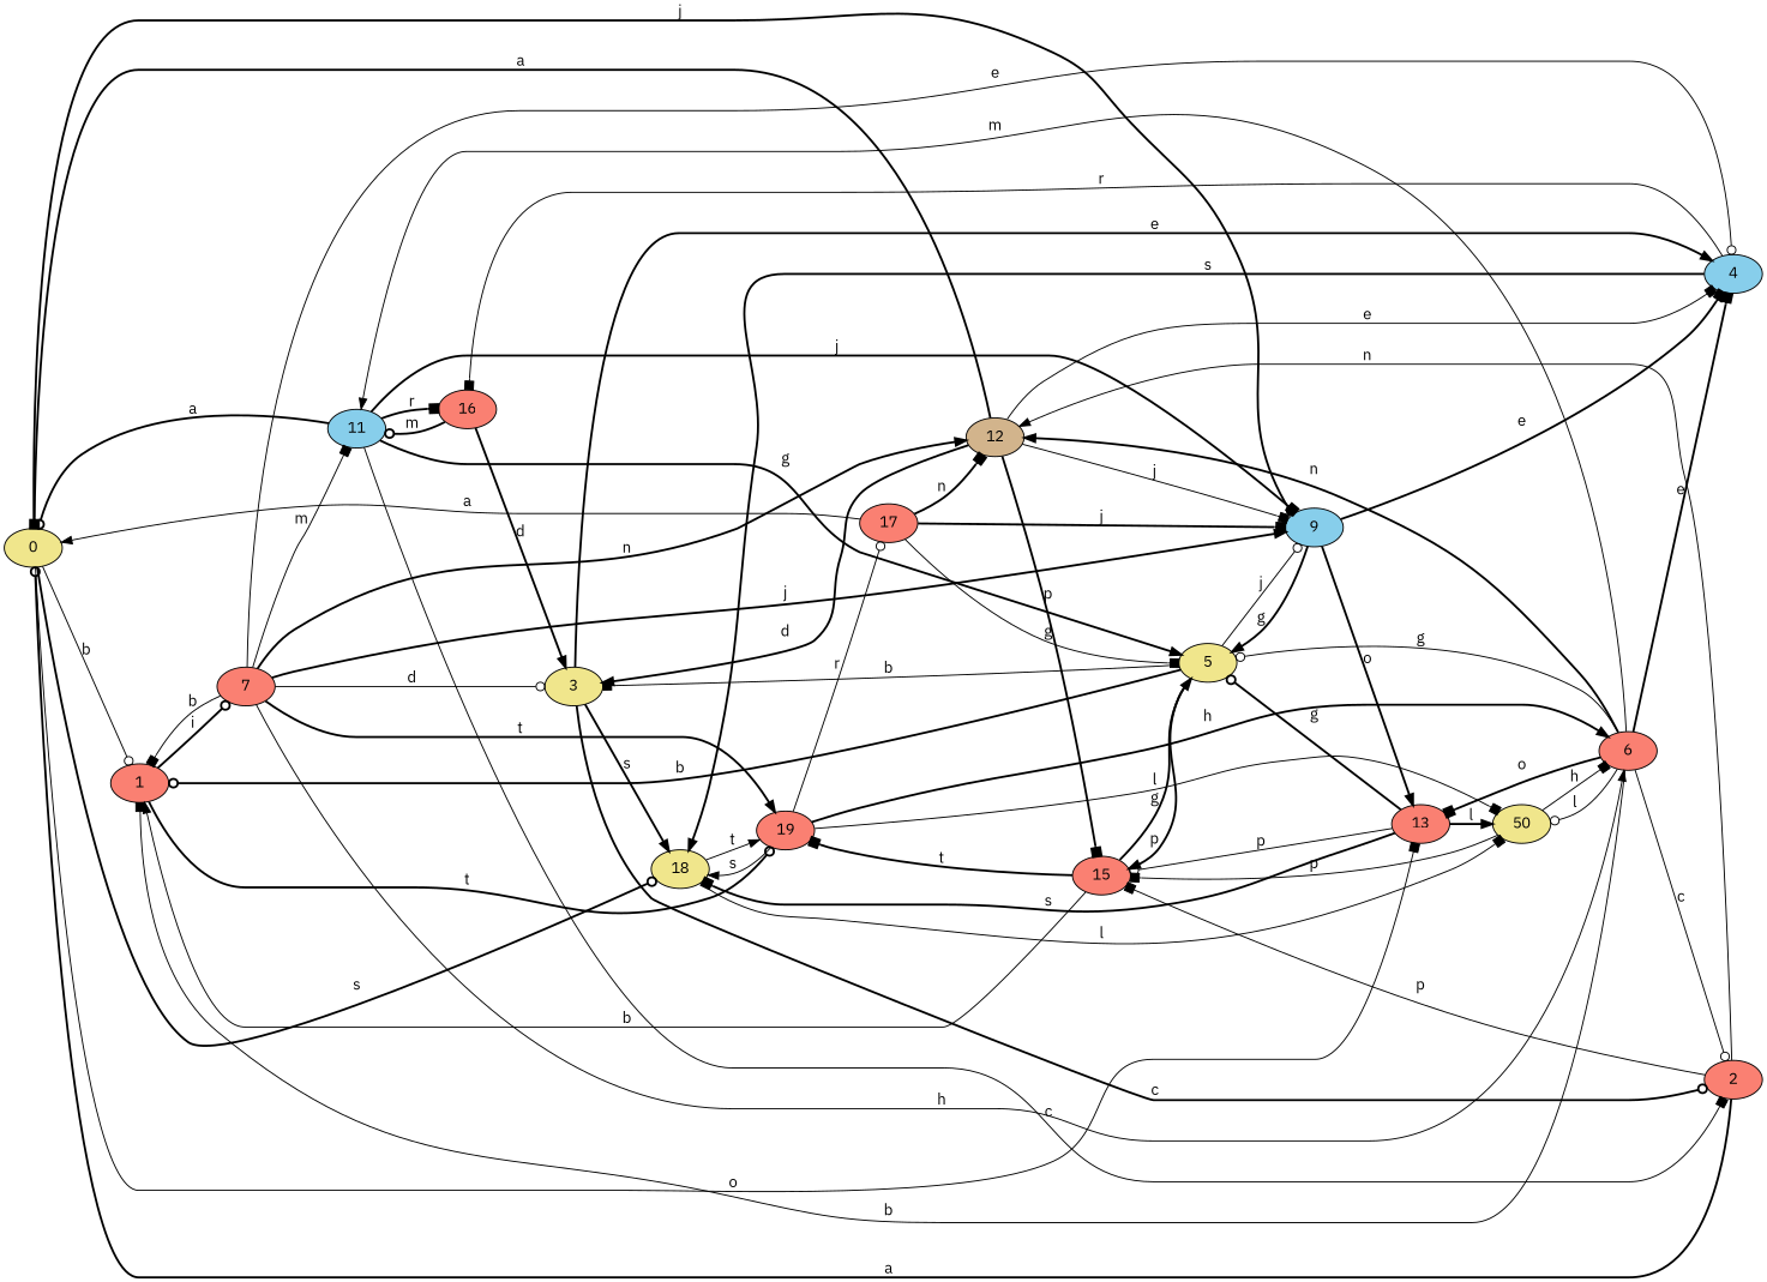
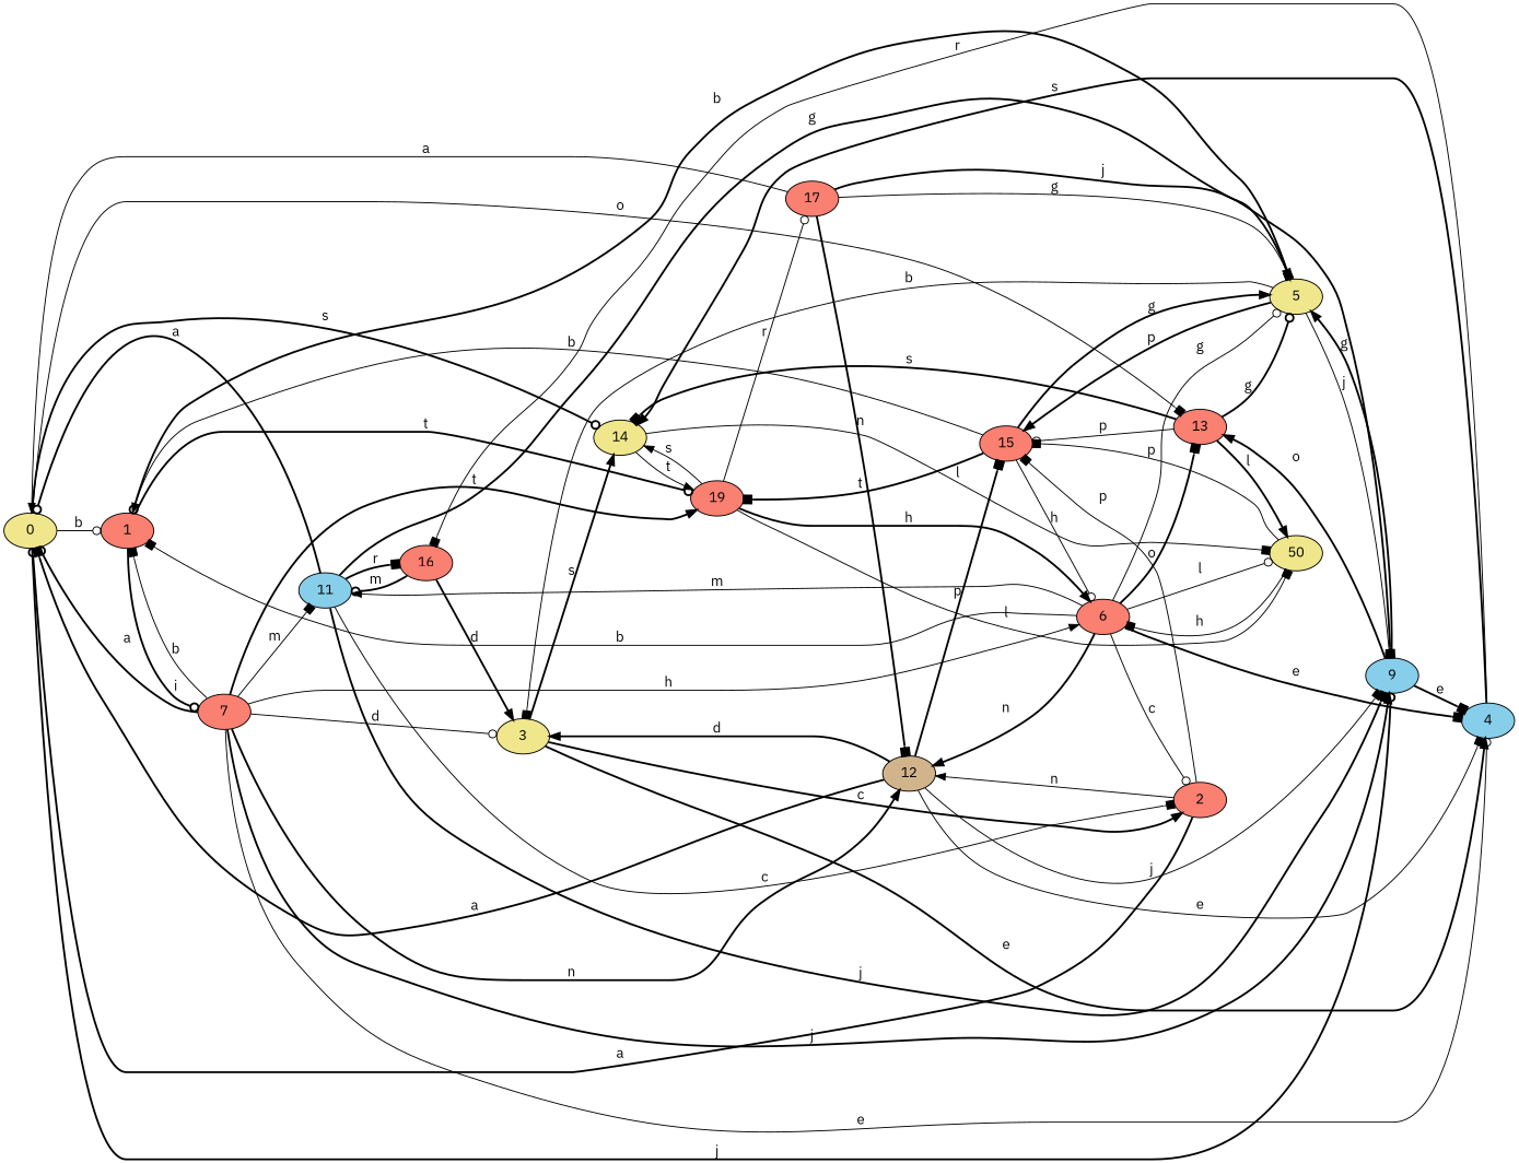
  strict digraph {
    fontname="IBM Plex Sans"
    rankdir=LR
    node [fillcolor=salmon fontname="IBM Plex Sans" style=filled]
    edge [arrowhead=box fontname="IBM Plex Sans" style=bold]
    0 [fillcolor=khaki]
    1
    9 [fillcolor=skyblue]
    13
-   18 [fillcolor=khaki]
+   18 [fillcolor=khaki label=14]
    7
    19
    4 [fillcolor=skyblue]
    5 [fillcolor=khaki]
    15
    n11 [fillcolor=khaki label=50]
    12 [fillcolor=tan]
    3 [fillcolor=khaki]
    6
    11 [fillcolor=skyblue]
    17
    2
    16
    0 -> 1 [arrowhead=odot label=b style=solid]
    0 -> 9 [arrowhead=odot label=j]
    0 -> 13 [label=o style=solid]
    0 -> 18 [arrowhead=odot label=s]
    1 -> 7 [arrowhead=odot label=i]
    1 -> 19 [arrowhead=odot label=t]
    9 -> 13 [arrowhead=normal label=o]
    9 -> 4 [label=e]
    9 -> 5 [arrowhead=normal label=g]
    13 -> 18 [label=s]
    13 -> 5 [arrowhead=odot label=g]
    13 -> 15 [arrowhead=odot label=p style=solid]
    13 -> n11 [arrowhead=normal label=l]
    18 -> 19 [arrowhead=normal label=t style=solid]
    18 -> n11 [label=l style=solid]
+   7 -> 0 [arrowhead=odot label=a]
    7 -> 1 [label=b style=solid]
    7 -> 9 [arrowhead=normal label=j]
    7 -> 19 [arrowhead=normal label=t]
    7 -> 4 [arrowhead=odot label=e style=solid]
    7 -> 12 [arrowhead=normal label=n]
    7 -> 3 [arrowhead=odot label=d style=solid]
    7 -> 6 [arrowhead=normal label=h style=solid]
    7 -> 11 [label=m style=solid]
    19 -> 18 [arrowhead=normal label=s style=solid]
    19 -> n11 [label=l style=solid]
    19 -> 6 [arrowhead=normal label=h]
    19 -> 17 [arrowhead=odot label=r style=solid]
    4 -> 18 [arrowhead=normal label=s]
    4 -> 16 [label=r style=solid]
    5 -> 1 [arrowhead=odot label=b]
    5 -> 9 [arrowhead=odot label=j style=solid]
    5 -> 15 [arrowhead=normal label=p]
    5 -> 3 [label=b style=solid]
    15 -> 1 [arrowhead=normal label=b style=solid]
    15 -> 19 [label=t]
    15 -> 5 [arrowhead=normal label=g]
+   15 -> 6 [arrowhead=odot label=h style=solid]
    n11 -> 15 [label=p style=solid]
    n11 -> 6 [label=h style=solid]
    12 -> 0 [label=a]
    12 -> 9 [label=j style=solid]
    12 -> 4 [label=e style=solid]
    12 -> 15 [label=p]
    12 -> 3 [arrowhead=normal label=d]
    3 -> 18 [arrowhead=normal label=s]
    3 -> 4 [arrowhead=normal label=e]
-   3 -> 2 [arrowhead=odot label=c]
+   3 -> 2 [arrowhead=normal label=c]
    6 -> 1 [label=b style=solid]
    6 -> 13 [label=o]
    6 -> 4 [label=e]
    6 -> 5 [arrowhead=odot label=g style=solid]
    6 -> n11 [arrowhead=odot label=l style=solid]
    6 -> 12 [arrowhead=normal label=n]
    6 -> 11 [arrowhead=normal label=m style=solid]
    6 -> 2 [arrowhead=odot label=c style=solid]
    11 -> 0 [arrowhead=odot label=a]
    11 -> 9 [label=j]
    11 -> 5 [arrowhead=normal label=g]
    11 -> 2 [label=c style=solid]
    11 -> 16 [label=r]
    17 -> 0 [arrowhead=normal label=a style=solid]
    17 -> 9 [label=j]
    17 -> 5 [label=g style=solid]
    17 -> 12 [label=n]
    2 -> 0 [arrowhead=odot label=a]
    2 -> 15 [label=p style=solid]
    2 -> 12 [arrowhead=normal label=n style=solid]
    16 -> 3 [arrowhead=normal label=d]
    16 -> 11 [arrowhead=odot label=m]
  }
